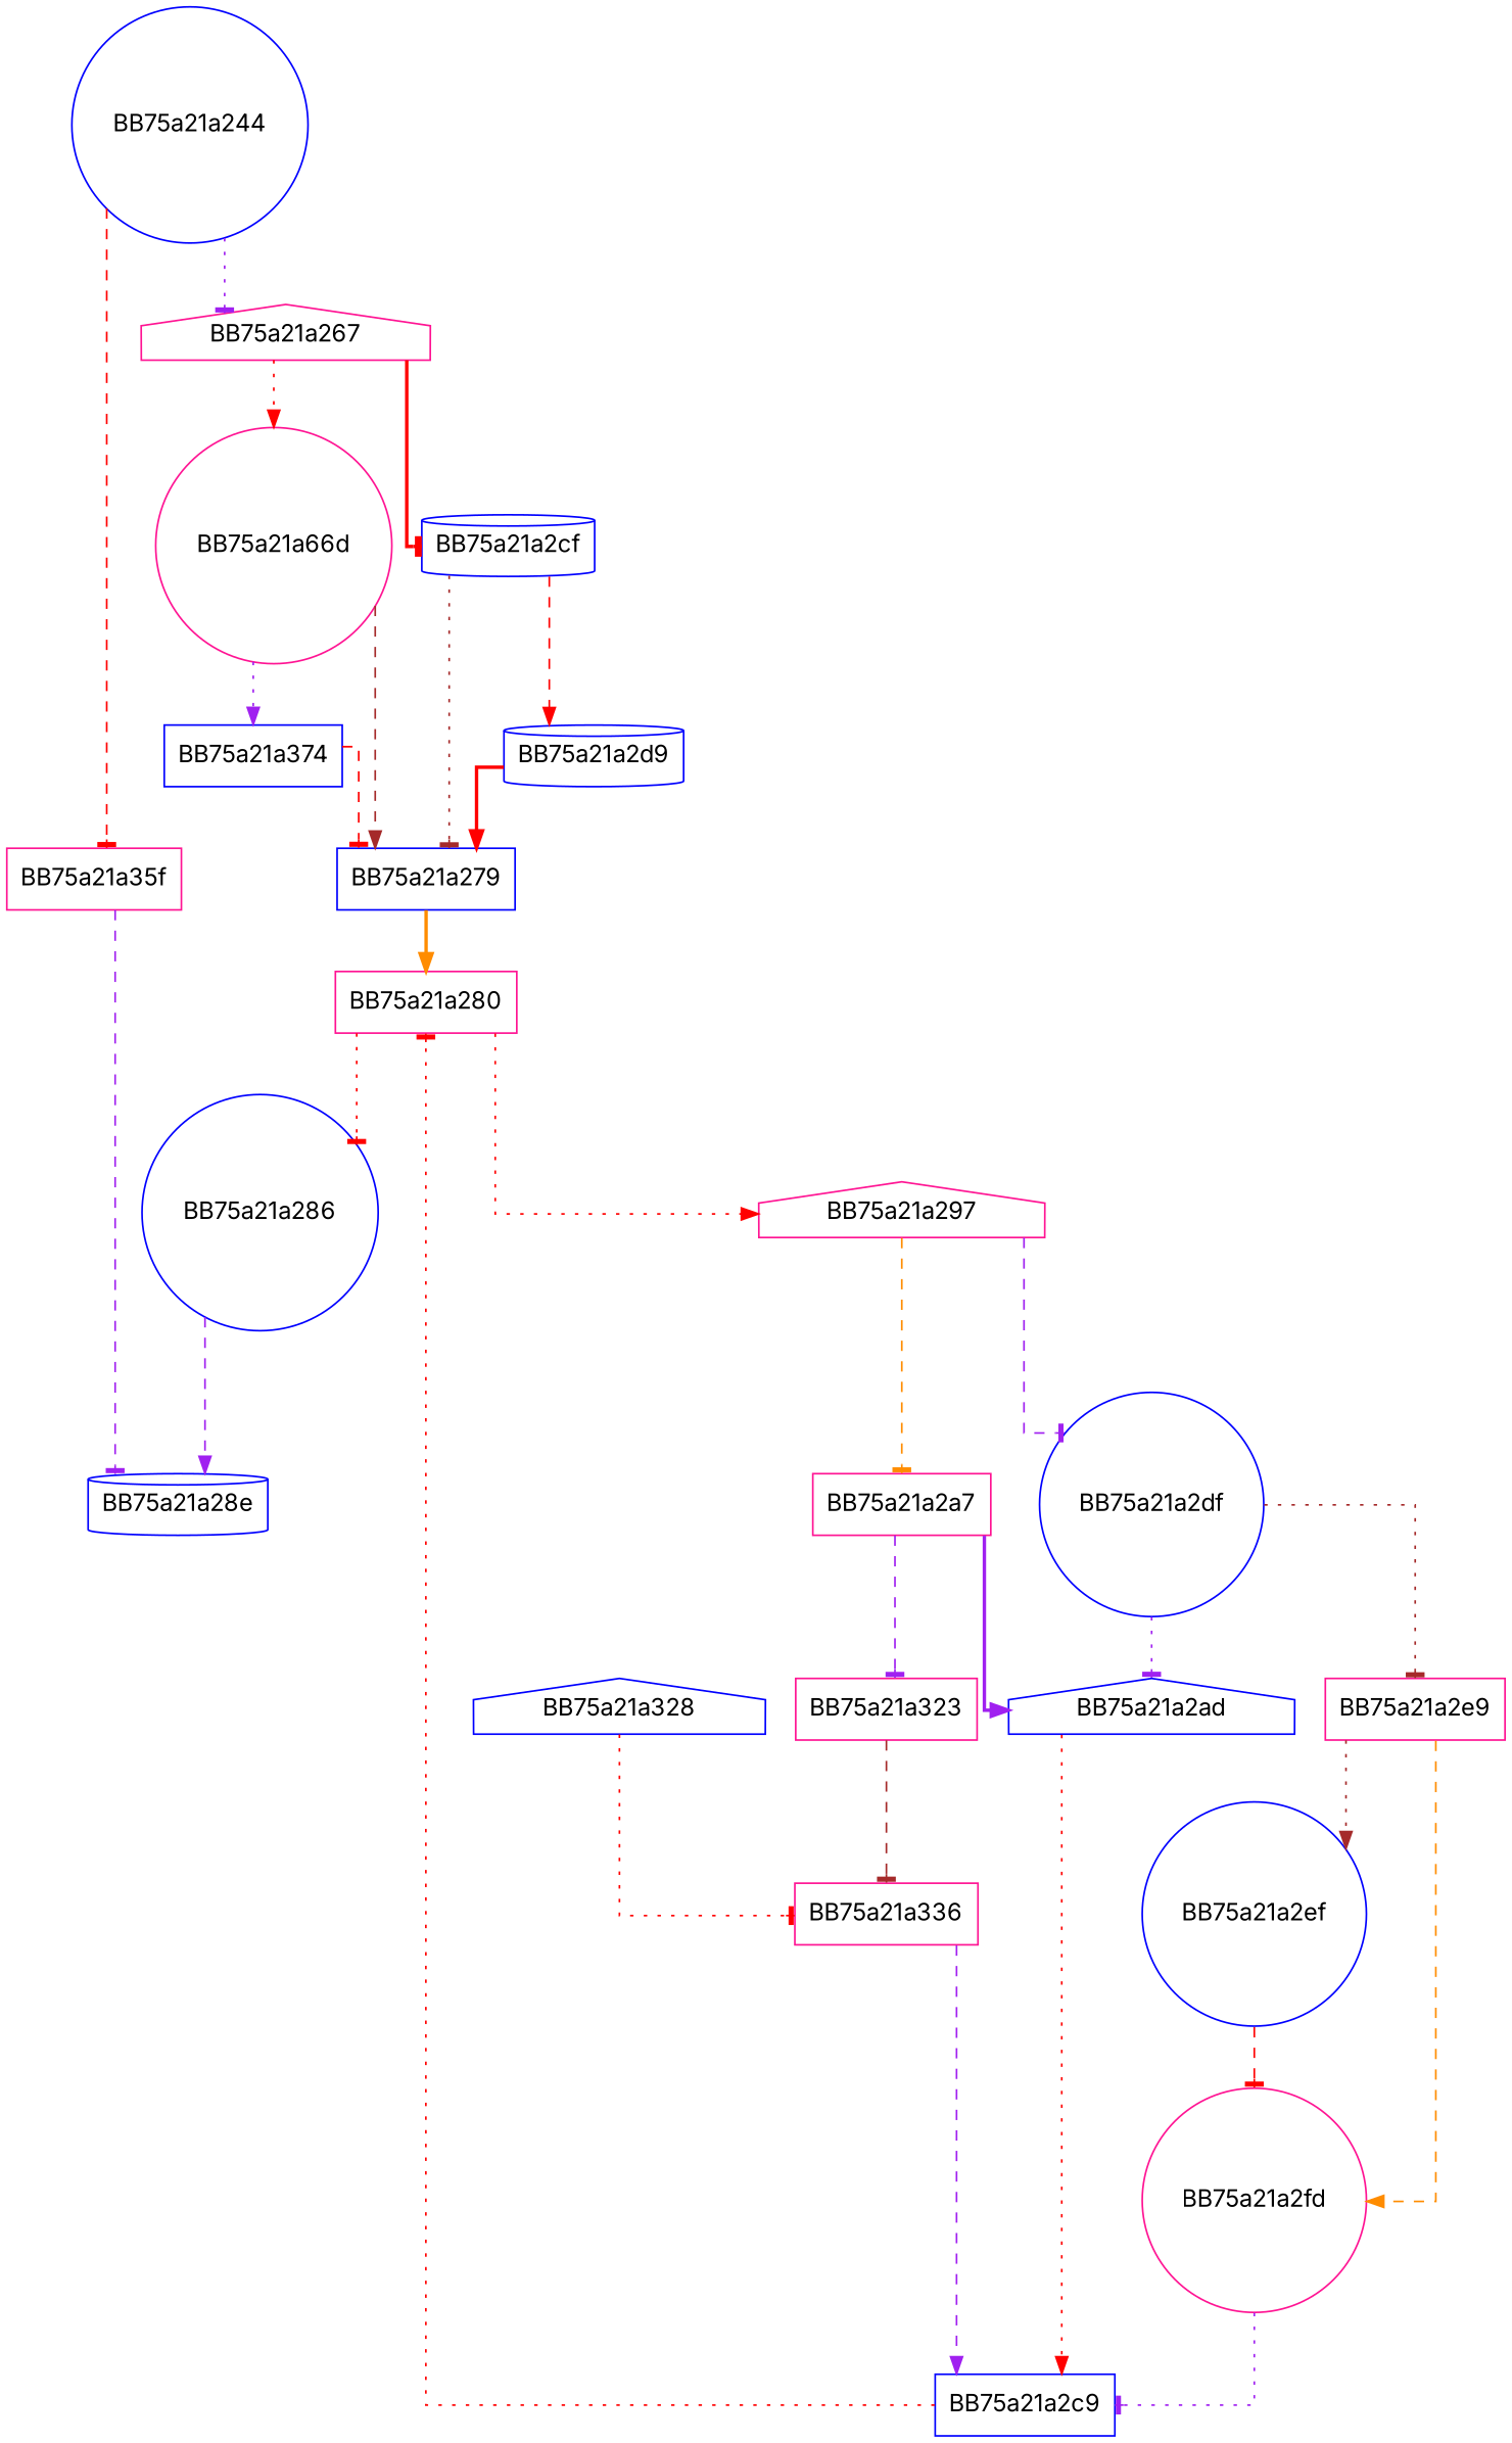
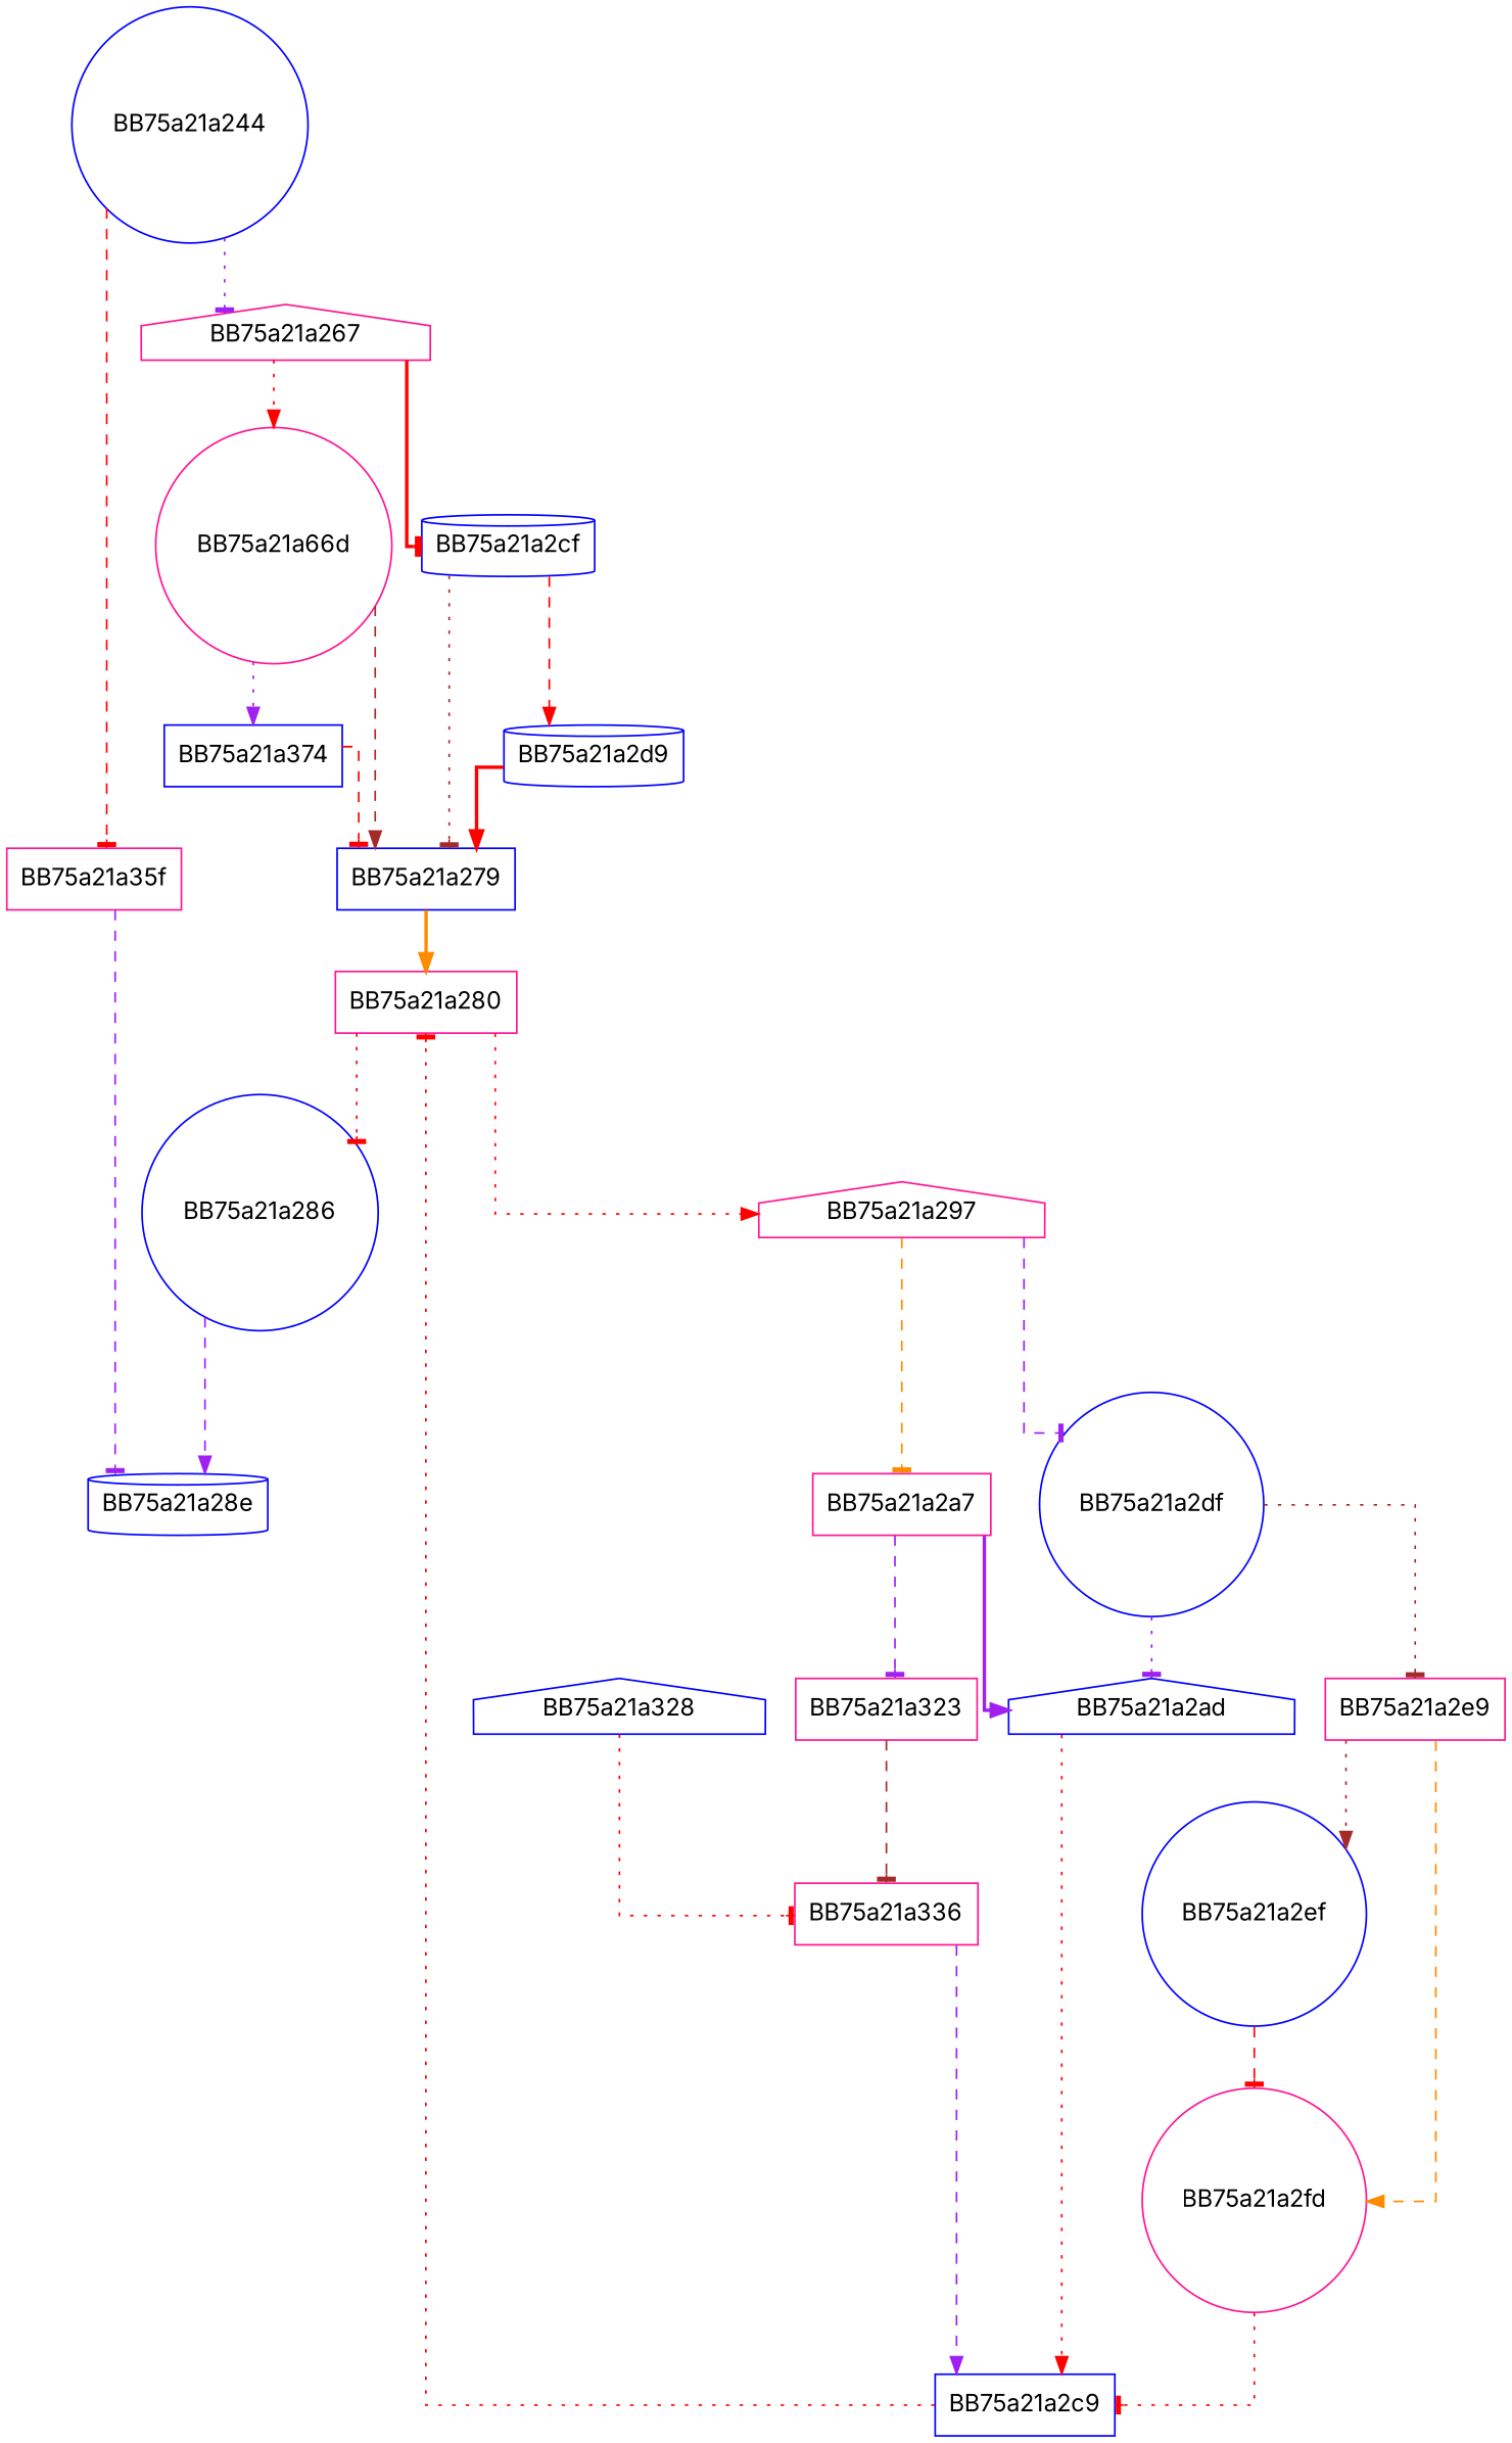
  digraph {
    fontname=Inter
    splines=ortho
    node [color=blue fontname=Inter shape=box]
    edge [arrowhead=tee color=red fontname=Inter style=dashed]
    BB75a21a244 [shape=circle]
    BB75a21a35f [color=deeppink]
    BB75a21a267 [color=deeppink shape=house]
    BB75a21a28e [shape=cylinder]
    BB75a21a2cf [shape=cylinder]
    n6 [color=deeppink label=BB75a21a66d shape=circle]
    BB75a21a279
    BB75a21a2d9 [shape=cylinder]
    BB75a21a374
    BB75a21a280 [color=deeppink]
    BB75a21a297 [color=deeppink shape=house]
    BB75a21a286 [shape=circle]
    BB75a21a2df [shape=circle]
    BB75a21a2a7 [color=deeppink]
    BB75a21a2ad [shape=house]
    BB75a21a2e9 [color=deeppink]
    BB75a21a323 [color=deeppink]
    BB75a21a2c9
    BB75a21a2fd [color=deeppink shape=circle]
    BB75a21a2ef [shape=circle]
    BB75a21a336 [color=deeppink]
    BB75a21a328 [shape=house]
    BB75a21a244 -> BB75a21a35f
    BB75a21a244 -> BB75a21a267 [color=purple style=dotted]
    BB75a21a35f -> BB75a21a28e [color=purple]
    BB75a21a267 -> BB75a21a2cf [style=bold]
    BB75a21a267 -> n6 [arrowhead=normal style=dotted]
    BB75a21a2cf -> BB75a21a279 [color=brown style=dotted]
    BB75a21a2cf -> BB75a21a2d9 [arrowhead=normal]
    n6 -> BB75a21a279 [arrowhead=normal color=brown]
    n6 -> BB75a21a374 [arrowhead=normal color=purple style=dotted]
    BB75a21a279 -> BB75a21a280 [arrowhead=normal color=darkorange style=bold]
    BB75a21a2d9 -> BB75a21a279 [arrowhead=normal style=bold]
    BB75a21a374 -> BB75a21a279
    BB75a21a280 -> BB75a21a297 [arrowhead=normal style=dotted]
    BB75a21a280 -> BB75a21a286 [style=dotted]
    BB75a21a297 -> BB75a21a2df [color=purple]
    BB75a21a297 -> BB75a21a2a7 [color=darkorange]
    BB75a21a286 -> BB75a21a28e [arrowhead=normal color=purple]
    BB75a21a2df -> BB75a21a2ad [color=purple style=dotted]
    BB75a21a2df -> BB75a21a2e9 [color=brown style=dotted]
    BB75a21a2a7 -> BB75a21a2ad [arrowhead=normal color=purple style=bold]
    BB75a21a2a7 -> BB75a21a323 [color=purple]
    BB75a21a2ad -> BB75a21a2c9 [arrowhead=normal style=dotted]
    BB75a21a2e9 -> BB75a21a2fd [arrowhead=normal color=darkorange]
    BB75a21a2e9 -> BB75a21a2ef [arrowhead=normal color=brown style=dotted]
    BB75a21a323 -> BB75a21a336 [color=brown]
    BB75a21a2c9 -> BB75a21a280 [style=dotted]
-   BB75a21a2fd -> BB75a21a2c9 [color=purple style=dotted]
+   BB75a21a2fd -> BB75a21a2c9 [style=dotted]
    BB75a21a2ef -> BB75a21a2fd
    BB75a21a336 -> BB75a21a2c9 [arrowhead=normal color=purple]
    BB75a21a328 -> BB75a21a336 [style=dotted]
  }
